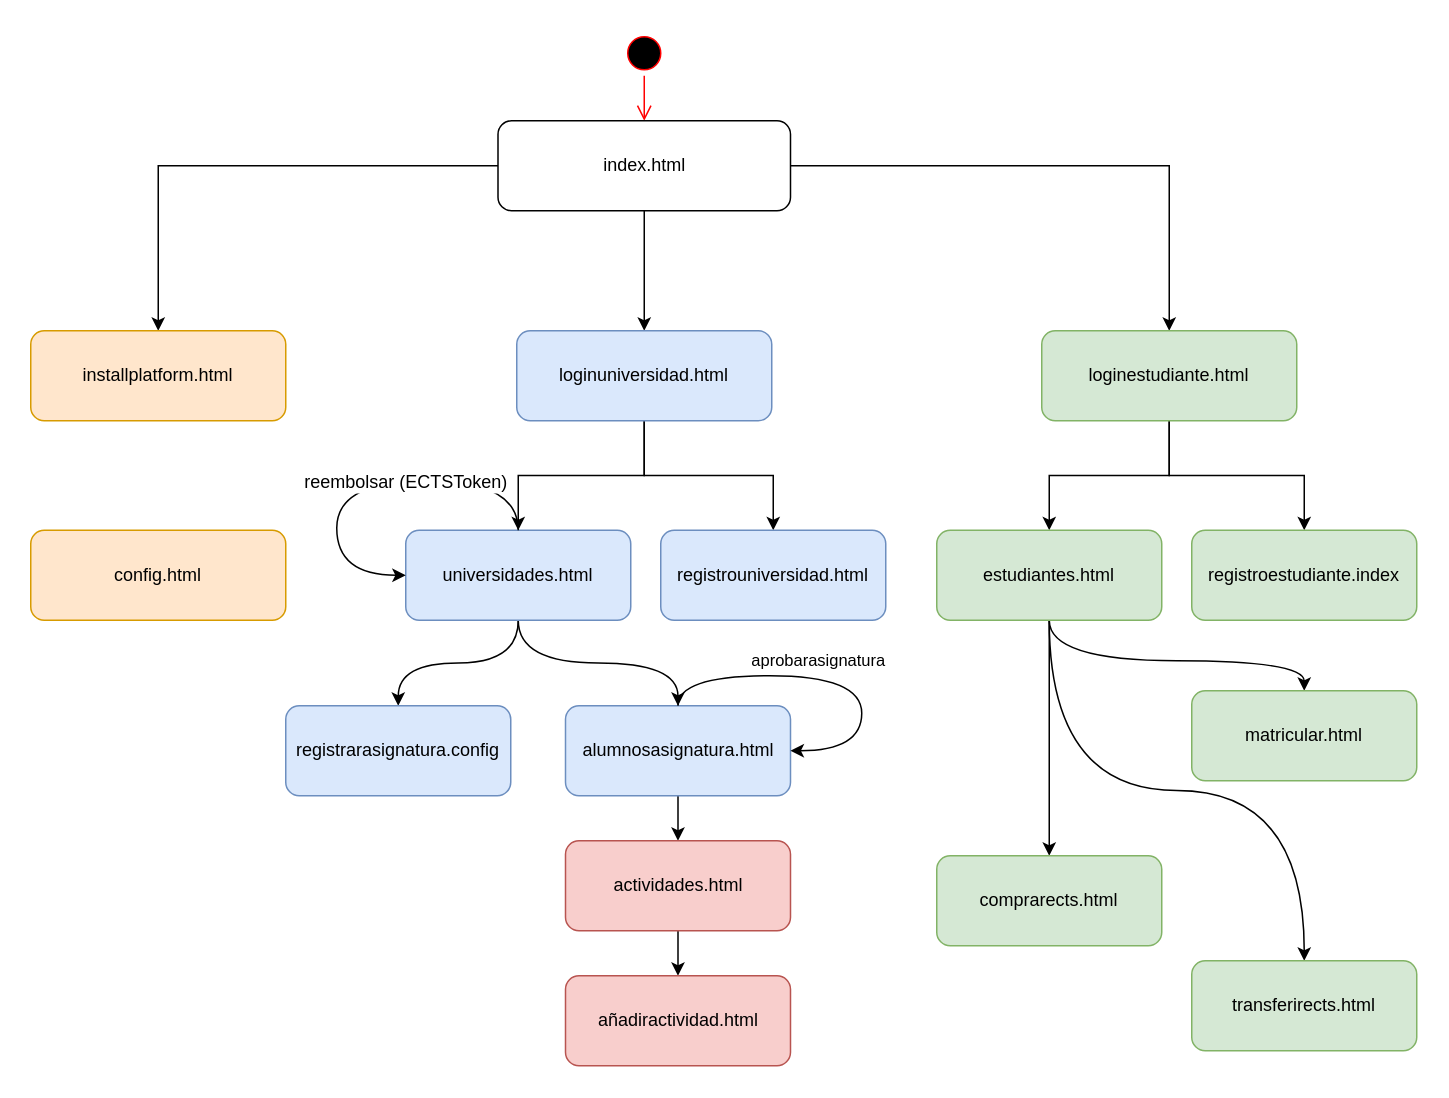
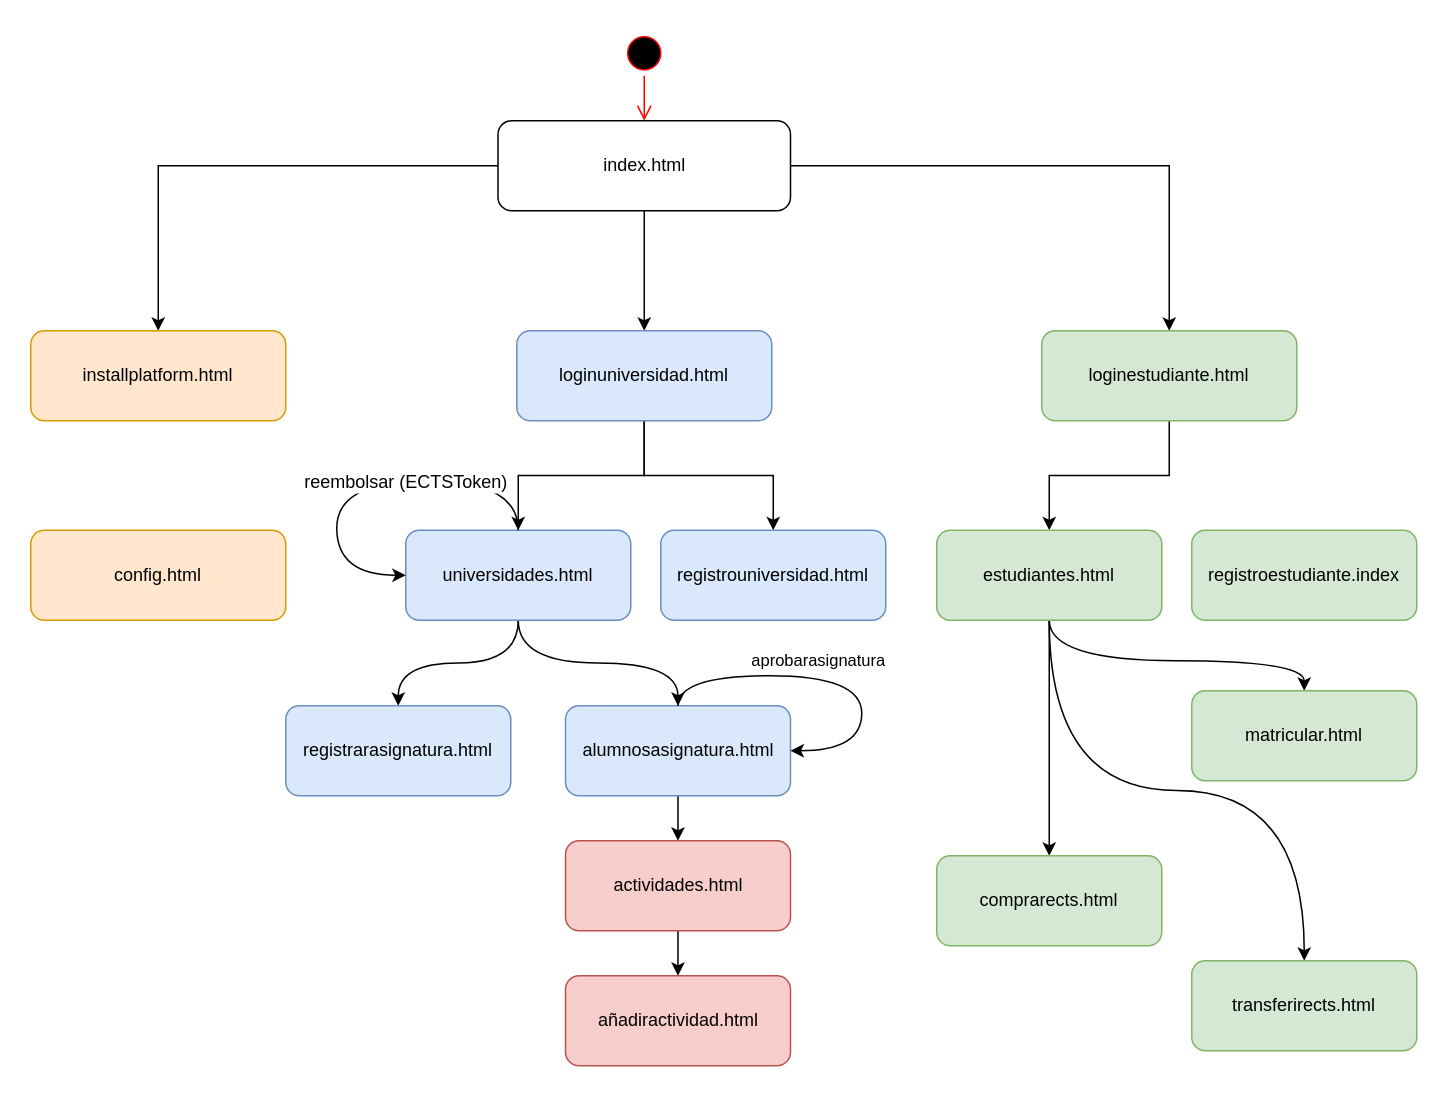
  <mxCell id="0" />
  <mxCell id="1" parent="0" />
  <mxCell id="2" value="" style="ellipse;html=1;shape=startState;fillColor=#000000;strokeColor=#ff0000;" parent="1" vertex="1"><mxGeometry x="414" y="20" width="30" height="30" as="geometry" /></mxCell>
  <mxCell id="3" value="" style="edgeStyle=orthogonalEdgeStyle;html=1;verticalAlign=bottom;endArrow=open;endSize=8;strokeColor=#ff0000;entryX=0.5;entryY=0;entryDx=0;entryDy=0;" parent="1" source="2" target="7" edge="1"><mxGeometry relative="1" as="geometry"><mxPoint x="429" y="110" as="targetPoint" /></mxGeometry></mxCell>
  <mxCell id="4" style="edgeStyle=orthogonalEdgeStyle;rounded=0;orthogonalLoop=1;jettySize=auto;html=1;entryX=0.5;entryY=0;entryDx=0;entryDy=0;" parent="1" source="7" target="11" edge="1"><mxGeometry relative="1" as="geometry" /></mxCell>
  <mxCell id="5" style="edgeStyle=orthogonalEdgeStyle;rounded=0;orthogonalLoop=1;jettySize=auto;html=1;" parent="1" source="7" target="8" edge="1"><mxGeometry relative="1" as="geometry" /></mxCell>
  <mxCell id="6" style="edgeStyle=orthogonalEdgeStyle;rounded=0;orthogonalLoop=1;jettySize=auto;html=1;" parent="1" source="7" target="14" edge="1"><mxGeometry relative="1" as="geometry" /></mxCell>
  <mxCell id="7" value="index.html" style="rounded=1;whiteSpace=wrap;html=1;" parent="1" vertex="1"><mxGeometry x="331.5" y="80" width="195" height="60" as="geometry" /></mxCell>
  <mxCell id="8" value="installplatform.html" style="rounded=1;whiteSpace=wrap;html=1;fillColor=#ffe6cc;strokeColor=#d79b00;" parent="1" vertex="1"><mxGeometry x="20" y="220" width="170" height="60" as="geometry" /></mxCell>
  <mxCell id="9" style="edgeStyle=orthogonalEdgeStyle;rounded=0;orthogonalLoop=1;jettySize=auto;html=1;" parent="1" source="11" target="18" edge="1"><mxGeometry relative="1" as="geometry" /></mxCell>
  <mxCell id="10" style="edgeStyle=orthogonalEdgeStyle;rounded=0;orthogonalLoop=1;jettySize=auto;html=1;" parent="1" source="11" target="19" edge="1"><mxGeometry relative="1" as="geometry" /></mxCell>
  <mxCell id="11" value="loginuniversidad.html" style="rounded=1;whiteSpace=wrap;html=1;fillColor=#dae8fc;strokeColor=#6c8ebf;" parent="1" vertex="1"><mxGeometry x="344" y="220" width="170" height="60" as="geometry" /></mxCell>
  <mxCell id="12" style="edgeStyle=orthogonalEdgeStyle;rounded=0;orthogonalLoop=1;jettySize=auto;html=1;entryX=0.5;entryY=0;entryDx=0;entryDy=0;" parent="1" source="14" target="23" edge="1"><mxGeometry relative="1" as="geometry" /></mxCell>
- <mxCell id="13" style="edgeStyle=orthogonalEdgeStyle;rounded=0;orthogonalLoop=1;jettySize=auto;html=1;" parent="1" source="14" target="24" edge="1"><mxGeometry relative="1" as="geometry" /></mxCell>
  <mxCell id="14" value="loginestudiante.html" style="rounded=1;whiteSpace=wrap;html=1;fillColor=#d5e8d4;strokeColor=#82b366;" parent="1" vertex="1"><mxGeometry x="694" y="220" width="170" height="60" as="geometry" /></mxCell>
  <mxCell id="15" value="config.html" style="rounded=1;whiteSpace=wrap;html=1;fillColor=#ffe6cc;strokeColor=#d79b00;" parent="1" vertex="1"><mxGeometry x="20" y="353" width="170" height="60" as="geometry" /></mxCell>
  <mxCell id="16" style="edgeStyle=orthogonalEdgeStyle;curved=1;rounded=0;orthogonalLoop=1;jettySize=auto;html=1;" parent="1" source="18" target="27" edge="1"><mxGeometry relative="1" as="geometry" /></mxCell>
  <mxCell id="17" style="edgeStyle=orthogonalEdgeStyle;curved=1;rounded=0;orthogonalLoop=1;jettySize=auto;html=1;" parent="1" source="18" target="26" edge="1"><mxGeometry relative="1" as="geometry" /></mxCell>
  <mxCell id="18" value="universidades.html" style="rounded=1;whiteSpace=wrap;html=1;fillColor=#dae8fc;strokeColor=#6c8ebf;" parent="1" vertex="1"><mxGeometry x="270" y="353" width="150" height="60" as="geometry" /></mxCell>
  <mxCell id="19" value="registrouniversidad.html" style="rounded=1;whiteSpace=wrap;html=1;fillColor=#dae8fc;strokeColor=#6c8ebf;" parent="1" vertex="1"><mxGeometry x="440" y="353" width="150" height="60" as="geometry" /></mxCell>
  <mxCell id="20" style="edgeStyle=orthogonalEdgeStyle;curved=1;rounded=0;orthogonalLoop=1;jettySize=auto;html=1;exitX=0.5;exitY=1;exitDx=0;exitDy=0;" parent="1" source="23" target="32" edge="1"><mxGeometry relative="1" as="geometry" /></mxCell>
  <mxCell id="21" style="edgeStyle=orthogonalEdgeStyle;curved=1;rounded=0;orthogonalLoop=1;jettySize=auto;html=1;" parent="1" source="23" target="33" edge="1"><mxGeometry relative="1" as="geometry"><Array as="points"><mxPoint x="699" y="440" /><mxPoint x="869" y="440" /></Array></mxGeometry></mxCell>
  <mxCell id="22" style="edgeStyle=orthogonalEdgeStyle;curved=1;rounded=0;orthogonalLoop=1;jettySize=auto;html=1;" edge="1" parent="1" source="23" target="34"><mxGeometry relative="1" as="geometry" /></mxCell>
  <mxCell id="23" value="estudiantes.html" style="rounded=1;whiteSpace=wrap;html=1;fillColor=#d5e8d4;strokeColor=#82b366;" parent="1" vertex="1"><mxGeometry x="624" y="353" width="150" height="60" as="geometry" /></mxCell>
  <mxCell id="24" value="registroestudiante.index" style="rounded=1;whiteSpace=wrap;html=1;fillColor=#d5e8d4;strokeColor=#82b366;" parent="1" vertex="1"><mxGeometry x="794" y="353" width="150" height="60" as="geometry" /></mxCell>
  <mxCell id="25" style="edgeStyle=orthogonalEdgeStyle;curved=1;rounded=0;orthogonalLoop=1;jettySize=auto;html=1;" parent="1" source="26" target="29" edge="1"><mxGeometry relative="1" as="geometry" /></mxCell>
  <mxCell id="26" value="alumnosasignatura.html" style="rounded=1;whiteSpace=wrap;html=1;fillColor=#dae8fc;strokeColor=#6c8ebf;" parent="1" vertex="1"><mxGeometry x="376.5" y="470" width="150" height="60" as="geometry" /></mxCell>
- <mxCell id="27" value="registrarasignatura.config" style="rounded=1;whiteSpace=wrap;html=1;fillColor=#dae8fc;strokeColor=#6c8ebf;" parent="1" vertex="1"><mxGeometry x="190" y="470" width="150" height="60" as="geometry" /></mxCell>
+ <mxCell id="27" value="registrarasignatura.html" style="rounded=1;whiteSpace=wrap;html=1;fillColor=#dae8fc;strokeColor=#6c8ebf;" parent="1" vertex="1"><mxGeometry x="190" y="470" width="150" height="60" as="geometry" /></mxCell>
  <mxCell id="28" style="edgeStyle=orthogonalEdgeStyle;curved=1;rounded=0;orthogonalLoop=1;jettySize=auto;html=1;" parent="1" source="29" target="30" edge="1"><mxGeometry relative="1" as="geometry" /></mxCell>
  <mxCell id="29" value="actividades.html" style="rounded=1;whiteSpace=wrap;html=1;fillColor=#f8cecc;strokeColor=#b85450;" parent="1" vertex="1"><mxGeometry x="376.5" y="560" width="150" height="60" as="geometry" /></mxCell>
  <mxCell id="30" value="añadiractividad.html" style="rounded=1;whiteSpace=wrap;html=1;fillColor=#f8cecc;strokeColor=#b85450;" parent="1" vertex="1"><mxGeometry x="376.5" y="650" width="150" height="60" as="geometry" /></mxCell>
  <mxCell id="31" value="aprobarasignatura" style="edgeStyle=orthogonalEdgeStyle;curved=1;rounded=0;orthogonalLoop=1;jettySize=auto;html=1;entryX=1;entryY=0.5;entryDx=0;entryDy=0;" parent="1" source="26" target="26" edge="1"><mxGeometry x="-0.062" y="10" relative="1" as="geometry"><Array as="points"><mxPoint x="451" y="450" /><mxPoint x="574" y="450" /><mxPoint x="574" y="500" /></Array><mxPoint as="offset" /></mxGeometry></mxCell>
  <mxCell id="32" value="transferirects.html" style="rounded=1;whiteSpace=wrap;html=1;fillColor=#d5e8d4;strokeColor=#82b366;" parent="1" vertex="1"><mxGeometry x="794" y="640" width="150" height="60" as="geometry" /></mxCell>
  <mxCell id="33" value="matricular.html" style="rounded=1;whiteSpace=wrap;html=1;fillColor=#d5e8d4;strokeColor=#82b366;" parent="1" vertex="1"><mxGeometry x="794" y="460" width="150" height="60" as="geometry" /></mxCell>
  <mxCell id="34" value="comprarects.html" style="rounded=1;whiteSpace=wrap;html=1;fillColor=#d5e8d4;strokeColor=#82b366;" vertex="1" parent="1"><mxGeometry x="624" y="570" width="150" height="60" as="geometry" /></mxCell>
  <mxCell id="35" style="edgeStyle=orthogonalEdgeStyle;curved=1;rounded=0;orthogonalLoop=1;jettySize=auto;html=1;entryX=0;entryY=0.5;entryDx=0;entryDy=0;" edge="1" parent="1" source="18" target="18"><mxGeometry relative="1" as="geometry"><Array as="points"><mxPoint x="345" y="320" /><mxPoint x="224" y="320" /><mxPoint x="224" y="383" /></Array></mxGeometry></mxCell>
  <mxCell id="36" value="reembolsar (ECTSToken)" style="text;html=1;align=center;verticalAlign=middle;resizable=0;points=[];labelBackgroundColor=#ffffff;" vertex="1" connectable="0" parent="35"><mxGeometry x="-0.17" relative="1" as="geometry"><mxPoint as="offset" /></mxGeometry></mxCell>
